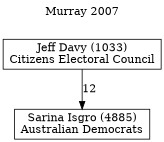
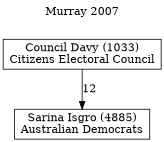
  digraph {
    label="Murray 2007"
    labelloc=t
    mclimit=10
    node [shape=box]
    n1 [label="Sarina Isgro (4885)\nAustralian Democrats"]
-   n2 [label="Jeff Davy (1033)\nCitizens Electoral Council"]
+   n2 [label="Council Davy (1033)\nCitizens Electoral Council"]
    n2 -> n1 [label=12]
  }
